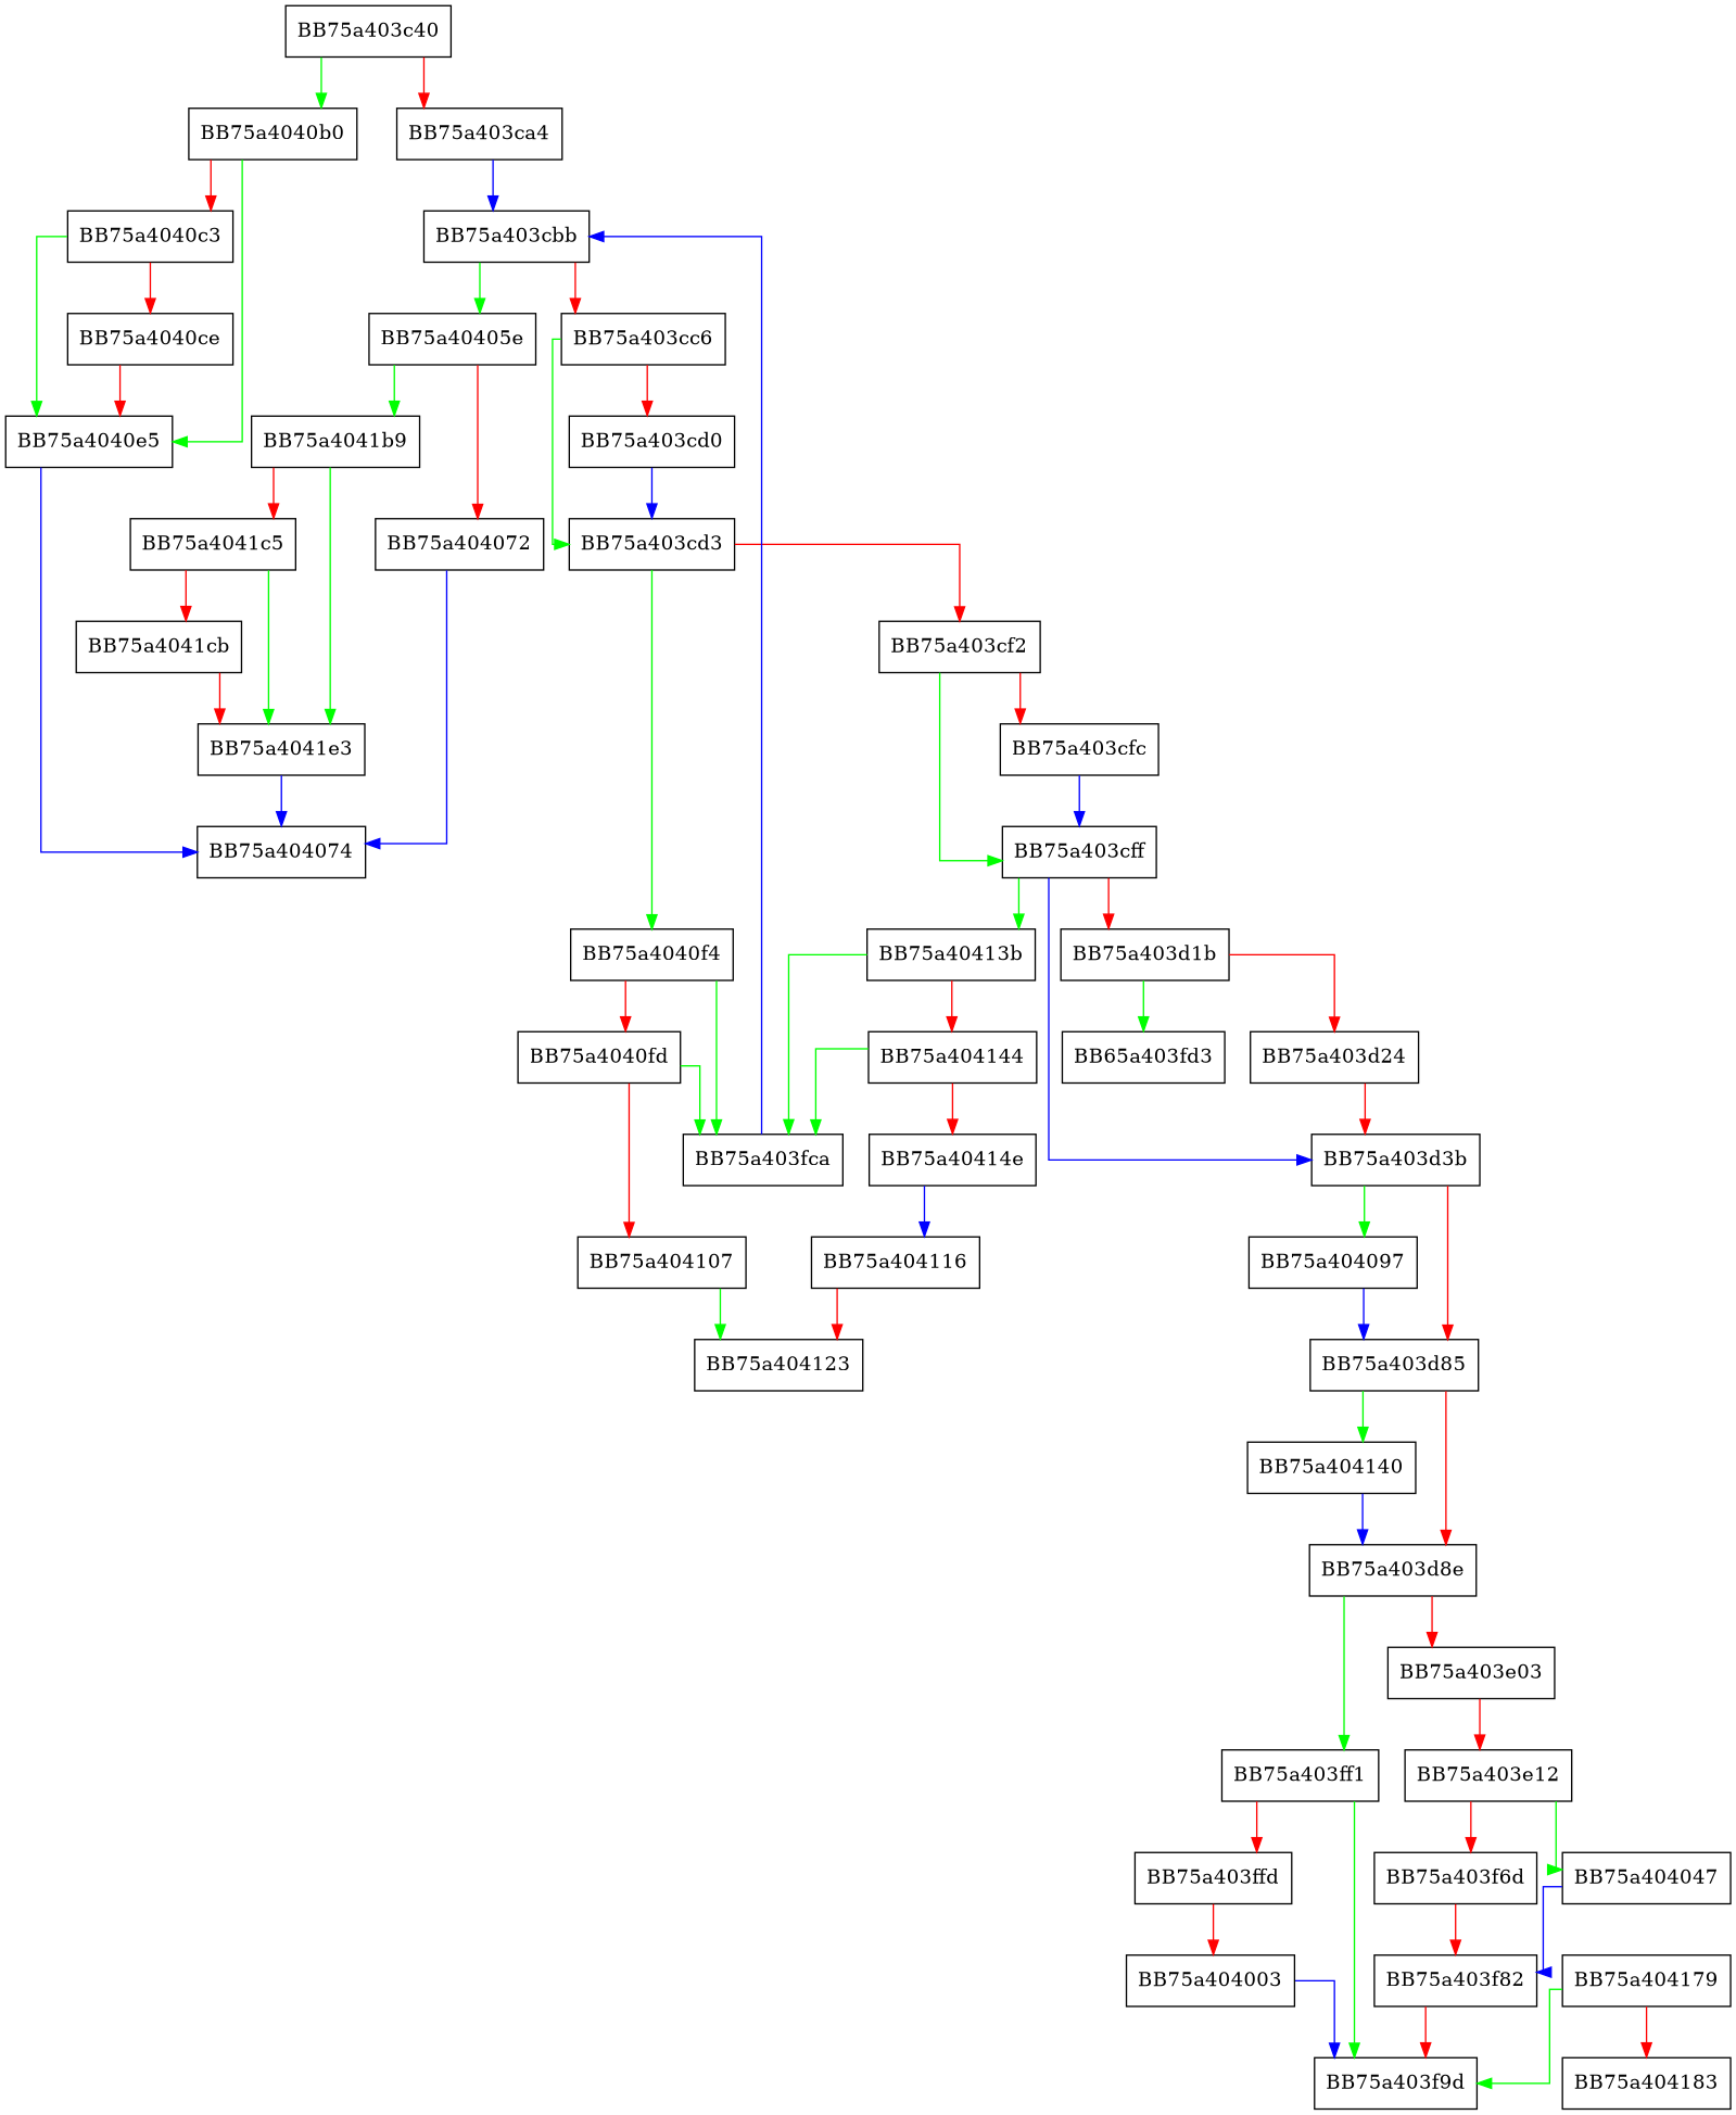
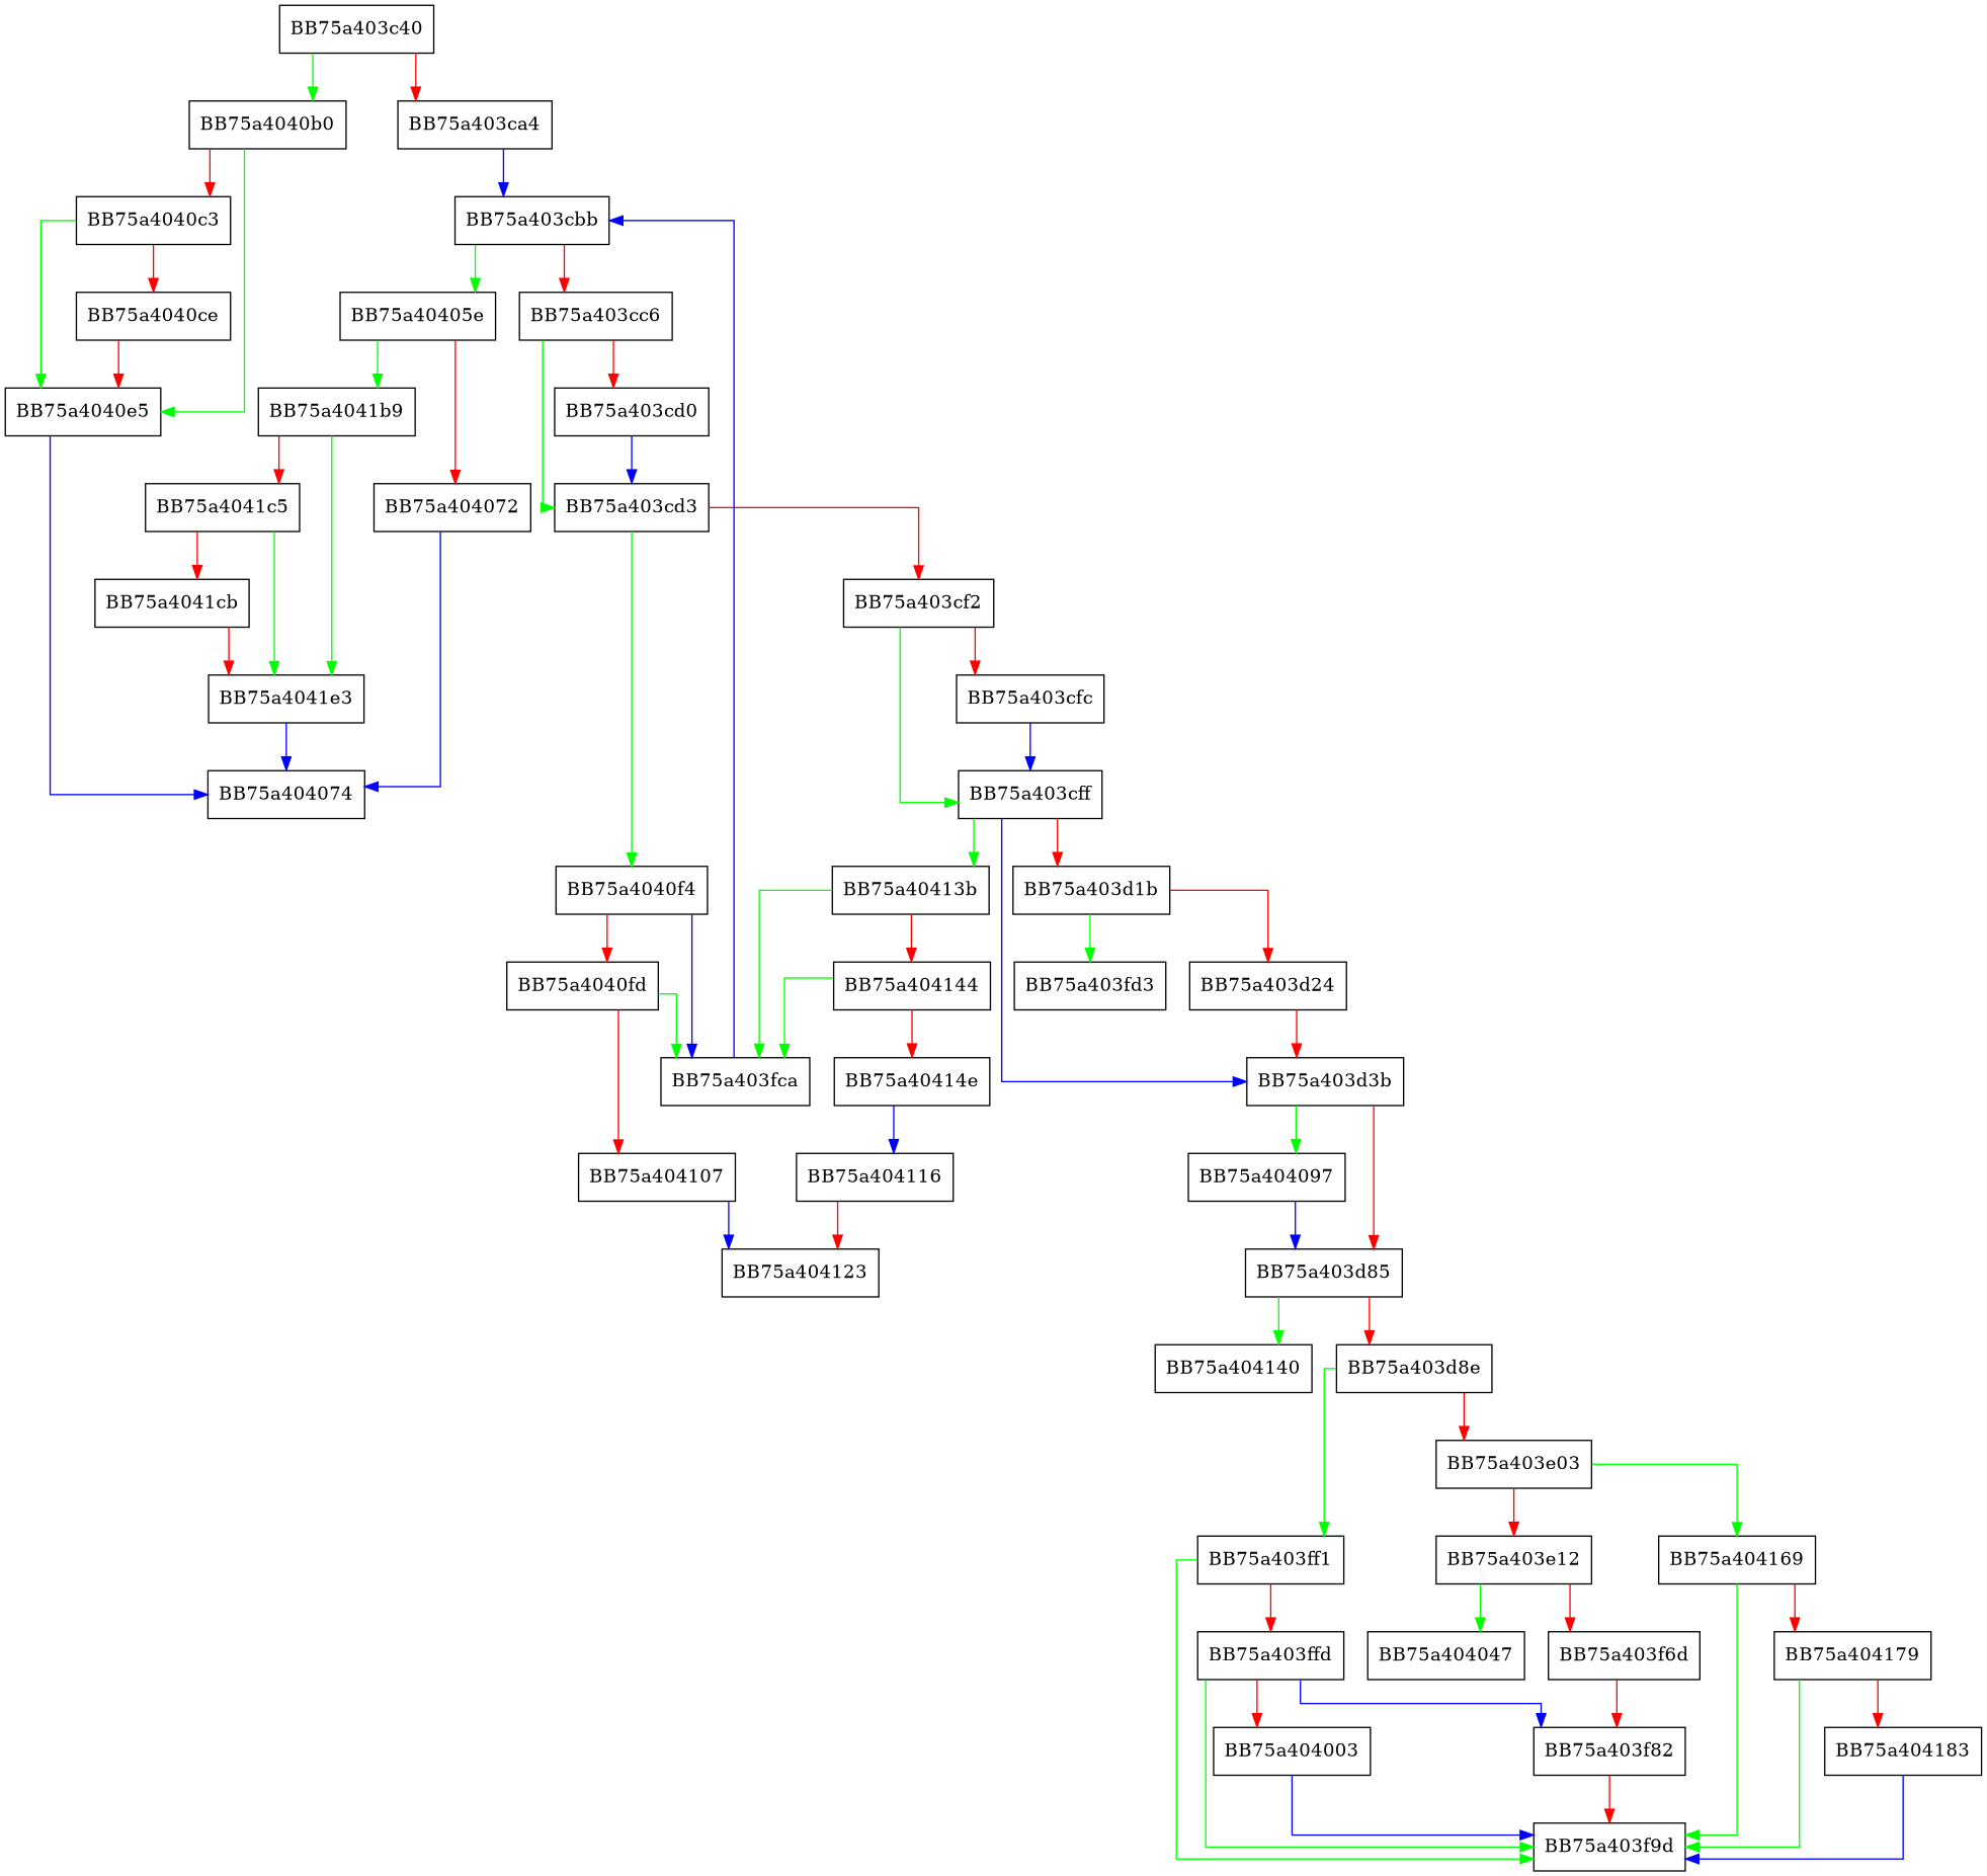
  digraph {
    splines=ortho
    node [shape=box]
    edge [color=red]
    BB75a403c40
    BB75a4040b0
    BB75a403ca4
    BB75a4040e5
    BB75a4040c3
    BB75a403cbb
    BB75a404074
    BB75a4040ce
    BB75a40405e
    BB75a403cc6
    BB75a4041b9
    BB75a404072
    BB75a403cd3
    BB75a403cd0
    BB75a4041e3
    BB75a4041c5
    BB75a4040f4
    BB75a403cf2
    BB75a403fca
    BB75a4040fd
    BB75a403cff
    BB75a403cfc
    BB75a404107
    BB75a40413b
    BB75a403d1b
    BB75a403d3b
    BB75a404144
-   BB75a403fd3 [label=BB65a403fd3]
+   BB75a403fd3
    BB75a403d24
    BB75a40414e
    BB75a404097
    BB75a403d85
    n33 [label=BB75a404140]
    BB75a403d8e
    BB75a403ff1
    BB75a403e03
    BB75a403f9d
    BB75a403ffd
+   BB75a404169
    BB75a403e12
    BB75a404003
    BB75a404179
    BB75a404047
    BB75a403f6d
    BB75a404183
    BB75a403f82
    BB75a4041cb
    BB75a404123
    BB75a404116
    BB75a403c40 -> BB75a4040b0 [color=green]
    BB75a403c40 -> BB75a403ca4
    BB75a4040b0 -> BB75a4040e5 [color=green]
    BB75a4040b0 -> BB75a4040c3
    BB75a403ca4 -> BB75a403cbb [color=blue]
    BB75a4040e5 -> BB75a404074 [color=blue]
    BB75a4040c3 -> BB75a4040e5 [color=green]
    BB75a4040c3 -> BB75a4040ce
    BB75a403cbb -> BB75a40405e [color=green]
    BB75a403cbb -> BB75a403cc6
    BB75a4040ce -> BB75a4040e5
    BB75a40405e -> BB75a4041b9 [color=green]
    BB75a40405e -> BB75a404072
    BB75a403cc6 -> BB75a403cd3 [color=green]
    BB75a403cc6 -> BB75a403cd0
    BB75a4041b9 -> BB75a4041e3 [color=green]
    BB75a4041b9 -> BB75a4041c5
    BB75a404072 -> BB75a404074 [color=blue]
    BB75a403cd3 -> BB75a4040f4 [color=green]
    BB75a403cd3 -> BB75a403cf2
    BB75a403cd0 -> BB75a403cd3 [color=blue]
    BB75a4041e3 -> BB75a404074 [color=blue]
    BB75a4041c5 -> BB75a4041e3 [color=green]
    BB75a4041c5 -> BB75a4041cb
-   BB75a4040f4 -> BB75a403fca [color=green]
+   BB75a4040f4 -> BB75a403fca [color=blue]
    BB75a4040f4 -> BB75a4040fd
    BB75a403cf2 -> BB75a403cff [color=green]
    BB75a403cf2 -> BB75a403cfc
    BB75a403fca -> BB75a403cbb [color=blue]
    BB75a4040fd -> BB75a403fca [color=green]
    BB75a4040fd -> BB75a404107
    BB75a403cff -> BB75a40413b [color=green]
    BB75a403cff -> BB75a403d1b
    BB75a403cff -> BB75a403d3b [color=blue]
    BB75a403cfc -> BB75a403cff [color=blue]
-   BB75a404107 -> BB75a404123 [color=green]
+   BB75a404107 -> BB75a404123 [color=blue]
    BB75a40413b -> BB75a403fca [color=green]
    BB75a40413b -> BB75a404144
    BB75a403d1b -> BB75a403fd3 [color=green]
    BB75a403d1b -> BB75a403d24
    BB75a403d3b -> BB75a404097 [color=green]
    BB75a403d3b -> BB75a403d85
    BB75a404144 -> BB75a403fca [color=green]
    BB75a404144 -> BB75a40414e
    BB75a403d24 -> BB75a403d3b
    BB75a40414e -> BB75a404116 [color=blue]
    BB75a404097 -> BB75a403d85 [color=blue]
    BB75a403d85 -> n33 [color=green]
    BB75a403d85 -> BB75a403d8e
-   n33 -> BB75a403d8e [color=blue]
    BB75a403d8e -> BB75a403ff1 [color=green]
    BB75a403d8e -> BB75a403e03
    BB75a403ff1 -> BB75a403f9d [color=green]
    BB75a403ff1 -> BB75a403ffd
+   BB75a403e03 -> BB75a404169 [color=green]
    BB75a403e03 -> BB75a403e12
+   BB75a403ffd -> BB75a403f9d [color=green]
    BB75a403ffd -> BB75a404003
+   BB75a404169 -> BB75a403f9d [color=green]
+   BB75a404169 -> BB75a404179
    BB75a403e12 -> BB75a404047 [color=green]
    BB75a403e12 -> BB75a403f6d
    BB75a404003 -> BB75a403f9d [color=blue]
    BB75a404179 -> BB75a403f9d [color=green]
    BB75a404179 -> BB75a404183
-   BB75a404047 -> BB75a403f82 [color=blue]
+   BB75a403ffd -> BB75a403f82 [color=blue]
    BB75a403f6d -> BB75a403f82
+   BB75a404183 -> BB75a403f9d [color=blue]
    BB75a403f82 -> BB75a403f9d
    BB75a4041cb -> BB75a4041e3
    BB75a404116 -> BB75a404123
  }
